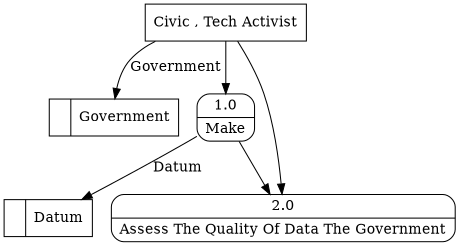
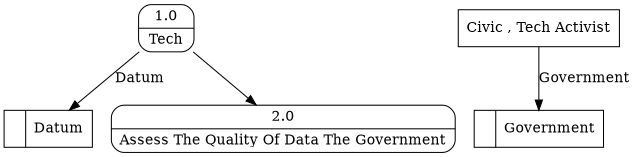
  digraph {
    node [shape=record]
    n1 [label="<f0>  |<f1> Datum "]
    n2 [label="<f0>  |<f1> Government "]
    n3 [label="Civic , Tech Activist" shape=box]
-   n4 [label="{<f0> 1.0|<f1> Make }" shape=Mrecord]
+   n4 [label="{<f0> 1.0|<f1> Tech }" shape=Mrecord]
    n5 [label="{<f0> 2.0|<f1> Assess The Quality Of Data The Government }" shape=Mrecord]
    n3 -> n2 [label=Government]
-   n3 -> n4
-   n3 -> n5
    n4 -> n1 [label=Datum]
    n4 -> n5
  }
